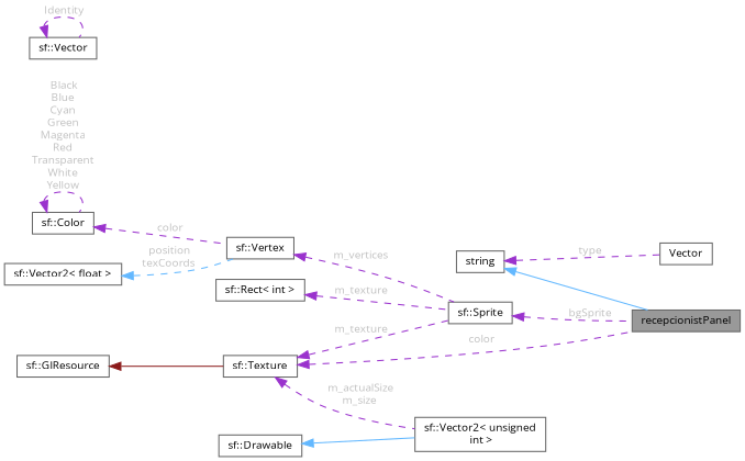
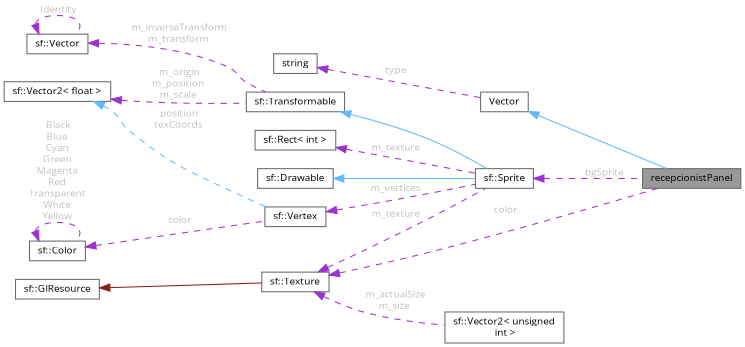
  digraph {
    fontname="Open Sans"
    rankdir=LR
    node [color=gray40 fillcolor=white fontname="Open Sans" fontsize=10 shape=box style=filled]
    edge [color=darkorchid3 dir=back fontname="Open Sans" fontsize=10 labelfontname=Helvetica labelfontsize=10 style=dashed fontcolor=grey]
    n1 [fillcolor=grey60 fontcolor=black height=0.2 label=recepcionistPanel width=0.4]
    n2 [height=0.2 label=Vector width=0.4]
    n3 [height=0.2 label=string width=0.4]
    n4 [height=0.2 label="sf::Texture" width=0.4]
    n5 [height=0.2 label="sf::Sprite" width=0.4]
    n6 [height=0.2 label="sf::Vector2\< unsigned\l int \>" width=0.4]
    n7 [height=0.2 label="sf::GlResource" width=0.4]
    n8 [height=0.2 label="sf::Drawable" width=0.4]
+   n9 [height=0.2 label="sf::Transformable" width=0.4]
    n10 [height=0.2 label="sf::Vector2\< float \>" width=0.4]
    n11 [height=0.2 label="sf::Vertex" width=0.4]
    n12 [height=0.2 label="sf::Vector" width=0.4]
    n13 [height=0.2 label="sf::Color" width=0.4]
    n14 [height=0.2 label="sf::Rect\< int \>" width=0.4]
-   n3 -> n1 [color=steelblue1 style=solid fontcolor=""]
+   n2 -> n1 [color=steelblue1 style=solid fontcolor=""]
    n3 -> n2 [label=" type"]
    n4 -> n1 [label=" color"]
    n4 -> n5 [label=" m_texture"]
    n4 -> n6 [label=" m_actualSize\nm_size"]
    n5 -> n1 [label=" bgSprite"]
    n7 -> n4 [color=firebrick4 style=solid fontcolor=""]
-   n8 -> n6 [color=steelblue1 style=solid fontcolor=""]
+   n8 -> n5 [color=steelblue1 style=solid fontcolor=""]
+   n9 -> n5 [color=steelblue1 style=solid fontcolor=""]
+   n10 -> n9 [label=" m_origin\nm_position\nm_scale"]
    n10 -> n11 [color=steelblue1 label=" position\ntexCoords"]
    n11 -> n5 [label=" m_vertices"]
+   n12 -> n9 [label=" m_inverseTransform\nm_transform"]
    n12 -> n12 [label=" Identity"]
    n13 -> n11 [label=" color"]
    n13 -> n13 [label=" Black\nBlue\nCyan\nGreen\nMagenta\nRed\nTransparent\nWhite\nYellow"]
    n14 -> n5 [label=" m_texture"]
  }
